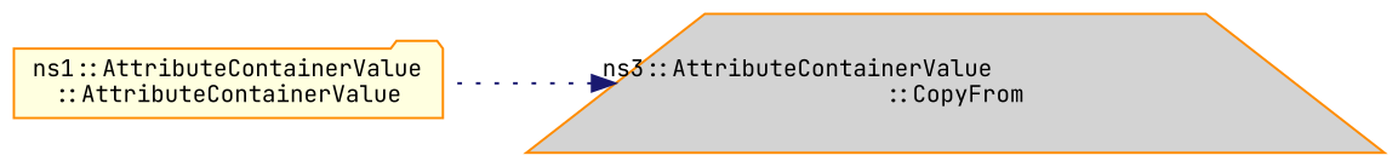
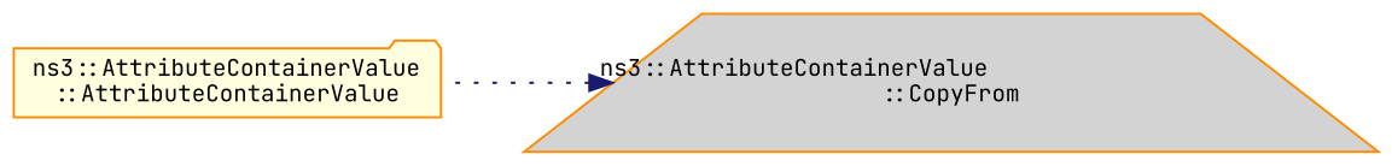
  digraph {
    rankdir=RL
    fontname="JetBrains Mono"
    node [color=darkorange fontname="JetBrains Mono" fontsize=10 style=filled]
    n1 [fillcolor=lightgrey fontcolor=black height=0.2 label="ns3::AttributeContainerValue\l::CopyFrom" shape=trapezium width=0.4]
-   n2 [fillcolor=lightyellow height=0.2 label="ns1::AttributeContainerValue\l::AttributeContainerValue" shape=folder width=0.4]
+   n2 [fillcolor=lightyellow height=0.2 label="ns3::AttributeContainerValue\l::AttributeContainerValue" shape=folder width=0.4]
    n1 -> n2 [color=midnightblue dir=back fontname="JetBrains Mono" fontsize=10 labelfontname=Helvetica labelfontsize=10 style=dotted]
  }
